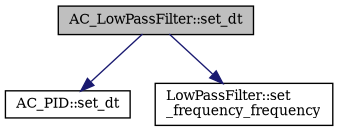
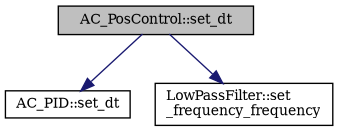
  digraph {
    fontname="DejaVu Serif"
    rankdir=TB
    node [color=black fillcolor=white fontname="DejaVu Serif" fontsize=10 shape=record style=filled]
    edge [color=midnightblue fontname="DejaVu Serif" fontsize=10 labelfontname=Helvetica labelfontsize=10 style=solid]
-   n1 [fillcolor=grey75 fontcolor=black height=0.2 label="AC_LowPassFilter::set_dt" width=0.4]
+   n1 [fillcolor=grey75 fontcolor=black height=0.2 label="AC_PosControl::set_dt" width=0.4]
    n2 [height=0.2 label="AC_PID::set_dt" width=0.4]
    n3 [height=0.2 label="LowPassFilter::set\l_frequency_frequency" width=0.4]
    n1 -> n2
    n1 -> n3
  }
